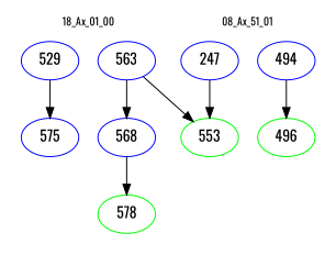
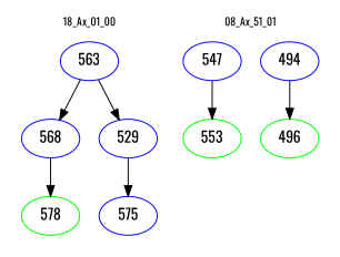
  digraph {
    fontname=Oswald
    node [color=blue fontname=Oswald]
    edge [color=black fontname=Oswald]
    n1 [label=563]
    n2 [label=568]
    n3 [label=529]
    n4 [color=green label=578]
    n5 [label=575]
    n6 [label=494]
-   n7 [label=247]
+   n7 [label=547]
    n8 [color=green label=496]
    n9 [color=green label=553]
    subgraph cluster_1 {
      color=white
      fontsize=10
      label="18_Ax_01_00"
      n1
      n2
      n3
      n4
      n5
    }
    subgraph cluster_2 {
      color=white
      fontsize=10
      label="08_Ax_51_01"
      n6
      n7
      n8
      n9
    }
    n1 -> n2
-   n1 -> n9
+   n1 -> n3
    n2 -> n4
    n3 -> n5
    n6 -> n8
    n7 -> n9
  }
